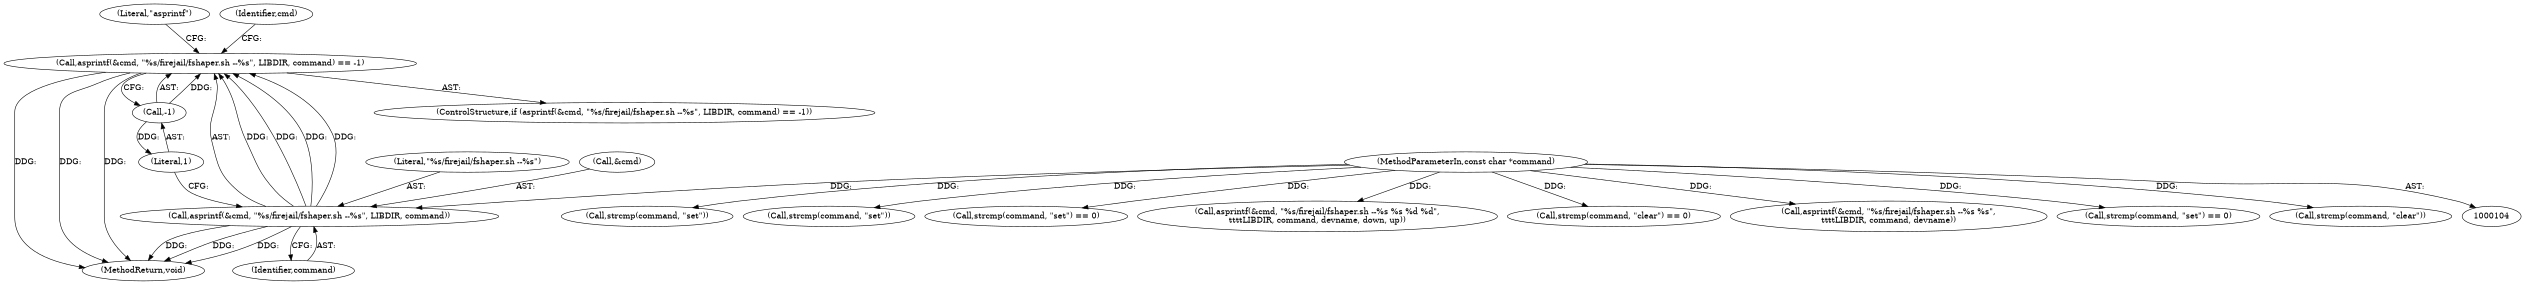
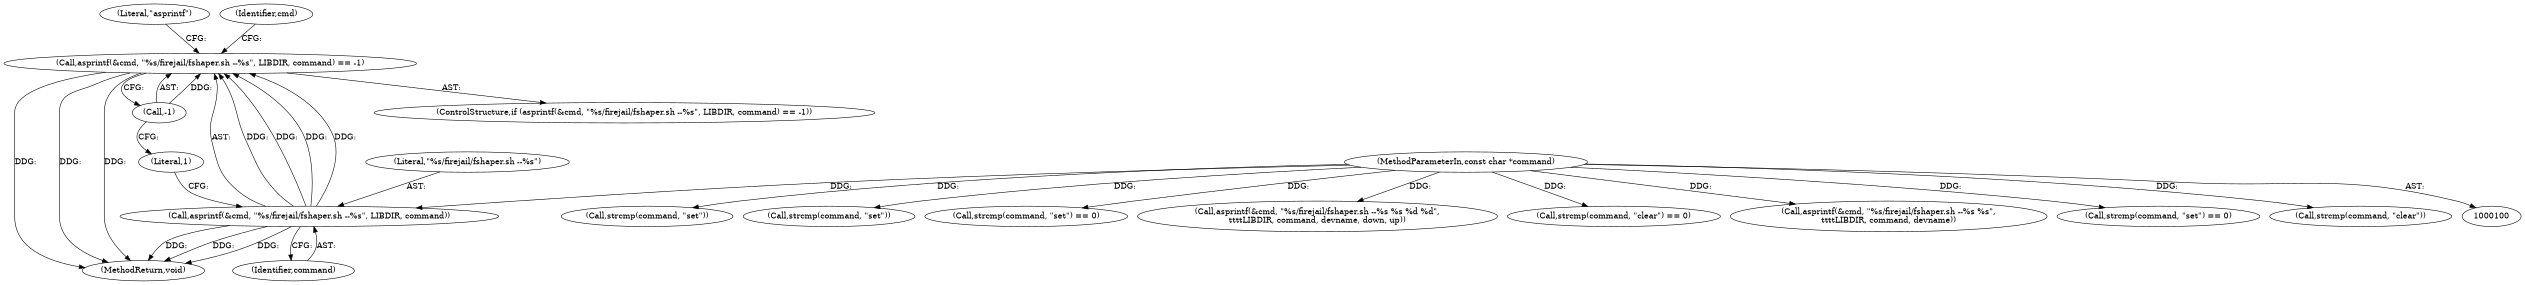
  digraph {
    n1 [label="(Call,asprintf(&cmd, \"%s/firejail/fshaper.sh --%s\", LIBDIR, command) == -1)"]
    n2 [label="(Call,-1)"]
    n3 [label="(ControlStructure,if (asprintf(&cmd, \"%s/firejail/fshaper.sh --%s\", LIBDIR, command) == -1))"]
    n4 [label="(MethodReturn,void)"]
    n5 [label="(Literal,1)"]
    n6 [label="(Call,asprintf(&cmd, \"%s/firejail/fshaper.sh --%s\", LIBDIR, command))"]
    n7 [label="(Identifier,command)"]
    n8 [label="(MethodParameterIn,const char *command)"]
    n9 [label="(Call,strcmp(command, \"set\"))"]
    n10 [label="(Call,strcmp(command, \"set\"))"]
    n11 [label="(Call,strcmp(command, \"set\") == 0)"]
    n12 [label="(Call,asprintf(&cmd, \"%s/firejail/fshaper.sh --%s %s %d %d\",\n\t\t\t\tLIBDIR, command, devname, down, up))"]
    n13 [label="(Call,strcmp(command, \"clear\") == 0)"]
    n14 [label="(Call,asprintf(&cmd, \"%s/firejail/fshaper.sh --%s %s\",\n\t\t\t\tLIBDIR, command, devname))"]
    n15 [label="(Call,strcmp(command, \"set\") == 0)"]
    n16 [label="(Call,strcmp(command, \"clear\"))"]
-   1000100 [label=1000104]
+   1000100
    n18 [label="(Literal,\"%s/firejail/fshaper.sh --%s\")"]
    n19 [label="(Literal,\"asprintf\")"]
-   n20 [label="(Call,&cmd)"]
    n21 [label="(Identifier,cmd)"]
    n1 -> n2 [label="CFG: "]
    n1 -> n3 [label="AST: "]
    n1 -> n4 [label="DDG: "]
    n1 -> n4 [label="DDG: "]
    n1 -> n4 [label="DDG: "]
    n2 -> n1 [label="AST: "]
    n2 -> n1 [label="DDG: "]
-   n2 -> n5 [label="DDG: "]
-   n5 -> n2 [label="AST: "]
+   n2 -> n5 [label="CFG: "]
    n5 -> n6 [label="CFG: "]
    n6 -> n1 [label="AST: "]
    n6 -> n1 [label="DDG: "]
    n6 -> n1 [label="DDG: "]
    n6 -> n1 [label="DDG: "]
    n6 -> n1 [label="DDG: "]
    n6 -> n4 [label="DDG: "]
    n6 -> n4 [label="DDG: "]
    n6 -> n4 [label="DDG: "]
    n6 -> n7 [label="CFG: "]
    n7 -> n6 [label="AST: "]
    n8 -> n6 [label="DDG: "]
    n8 -> n9 [label="DDG: "]
    n8 -> n10 [label="DDG: "]
    n8 -> n11 [label="DDG: "]
    n8 -> n12 [label="DDG: "]
    n8 -> n13 [label="DDG: "]
    n8 -> n14 [label="DDG: "]
    n8 -> n15 [label="DDG: "]
    n8 -> n16 [label="DDG: "]
    n8 -> 1000100 [label="AST: "]
    n18 -> n6 [label="AST: "]
    n19 -> n1 [label="CFG: "]
-   n20 -> n6 [label="AST: "]
    n21 -> n1 [label="CFG: "]
  }
